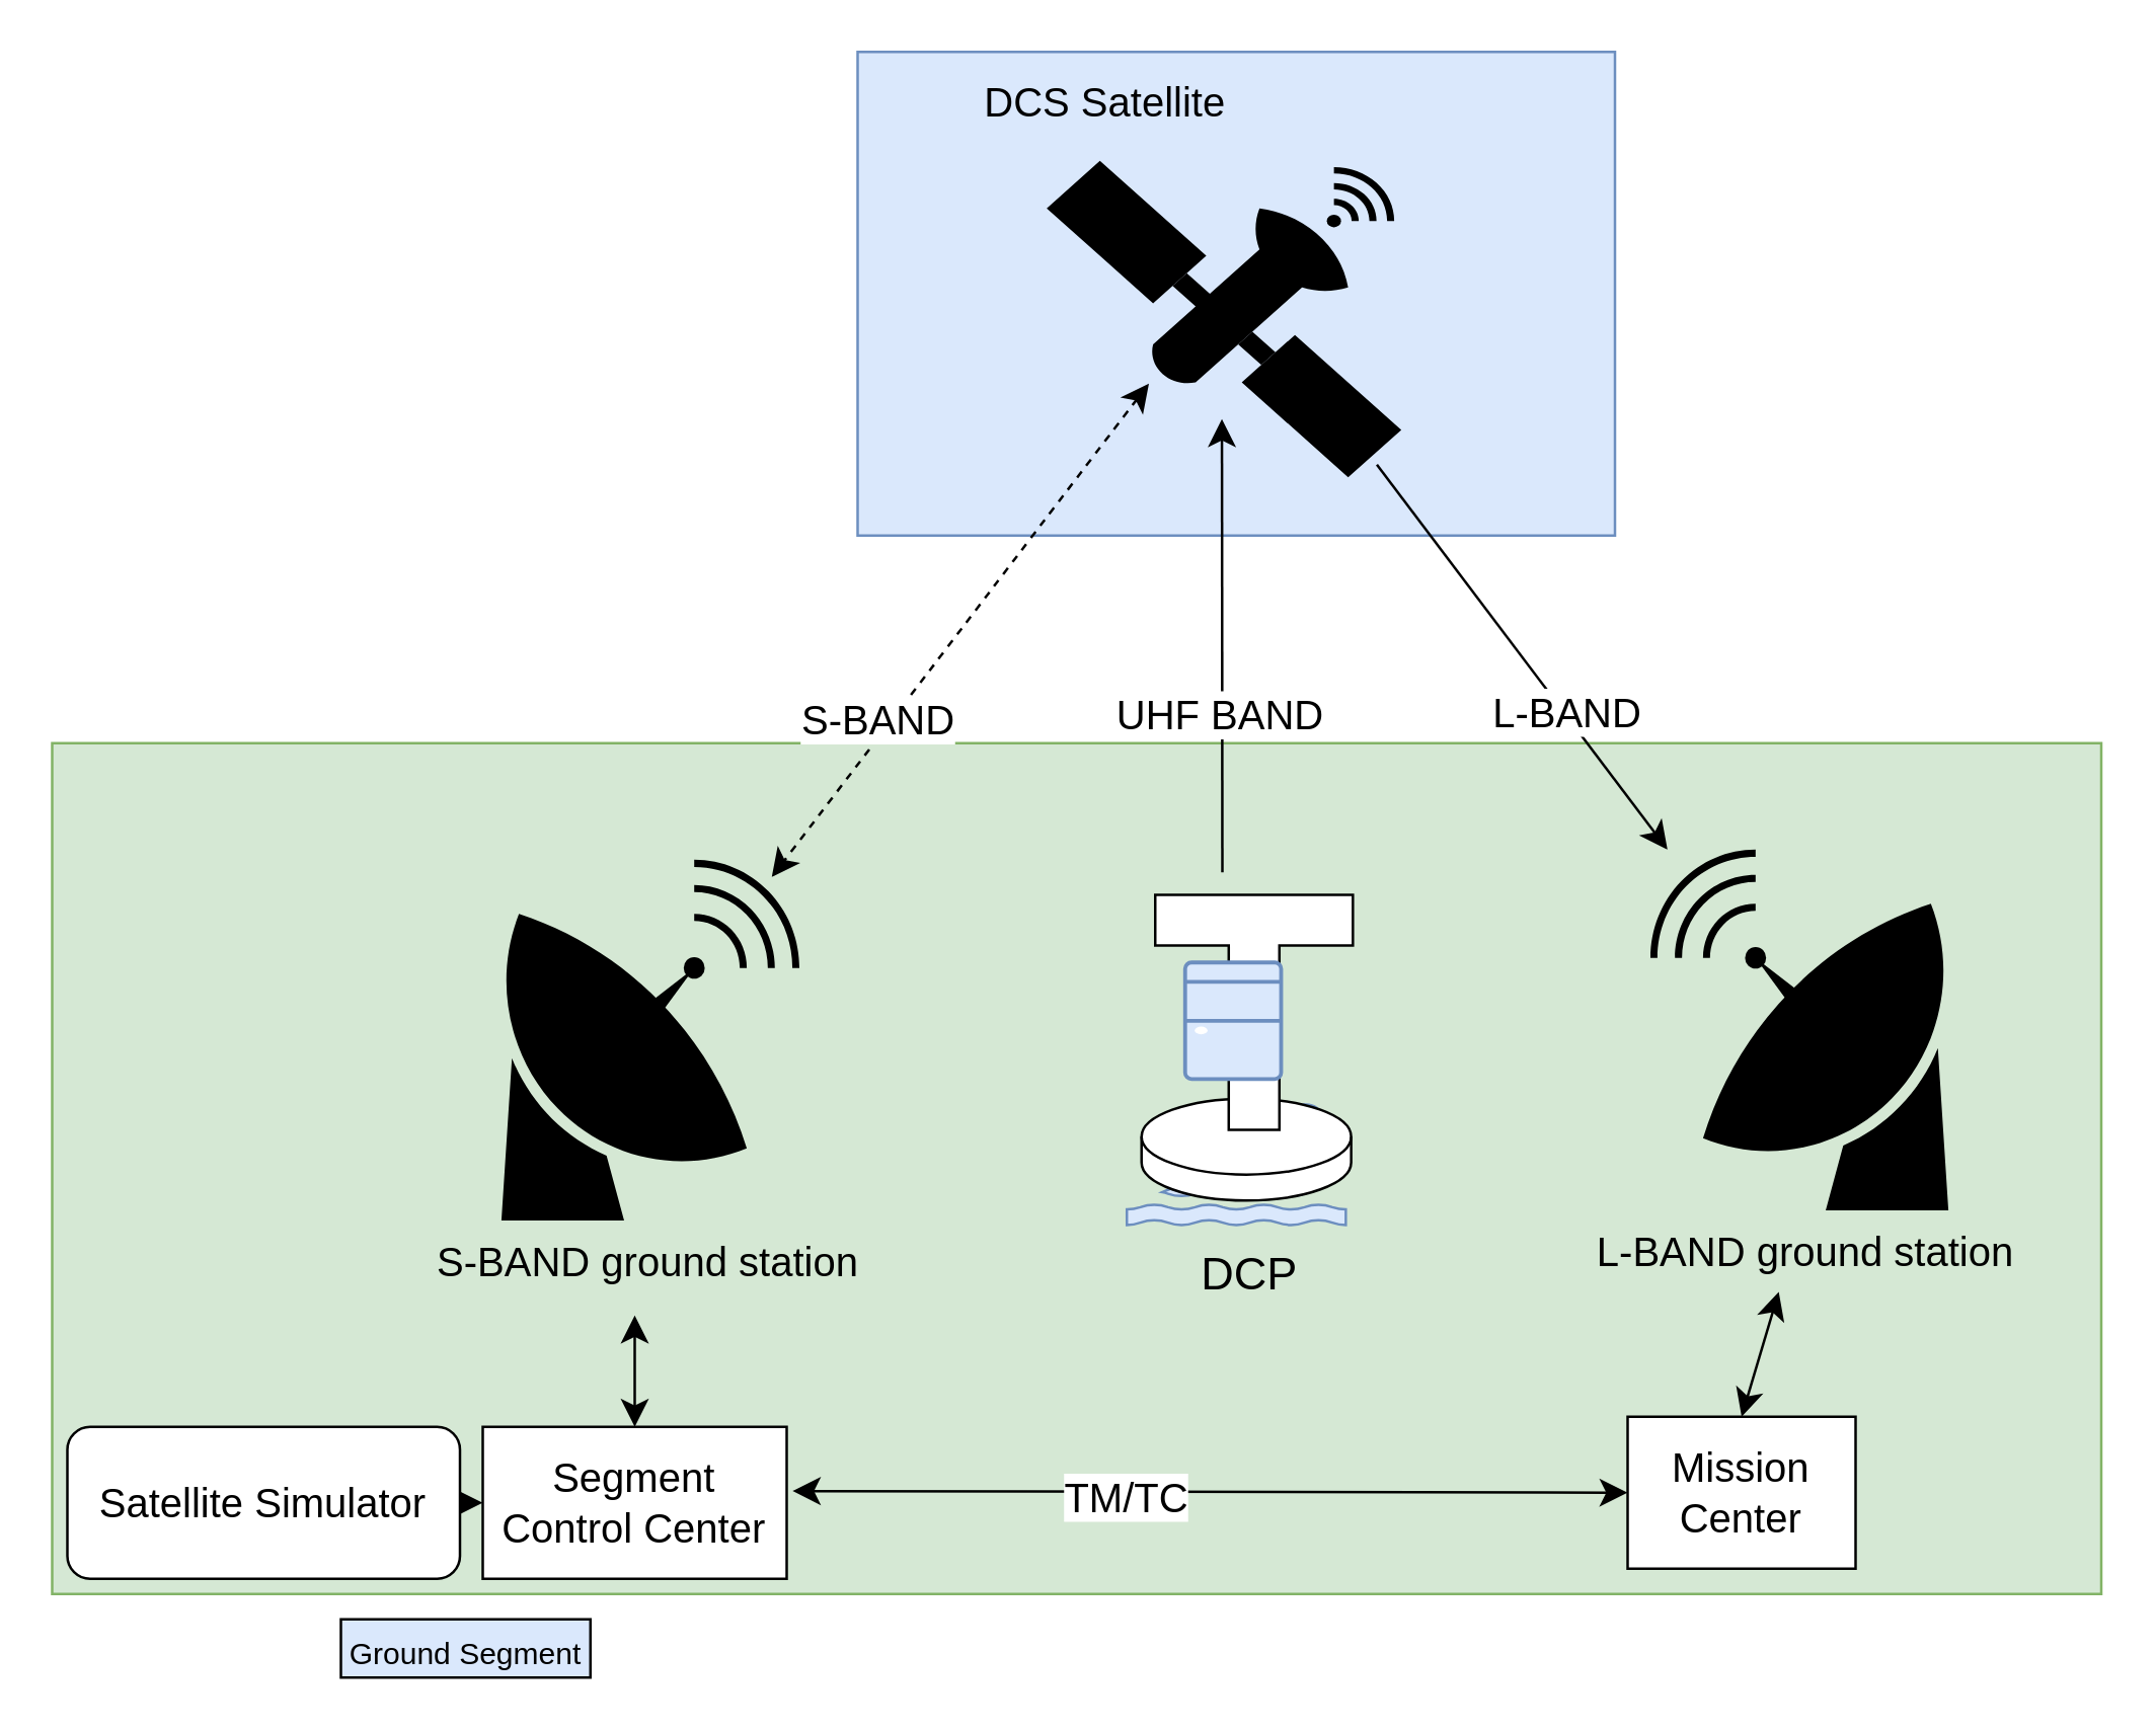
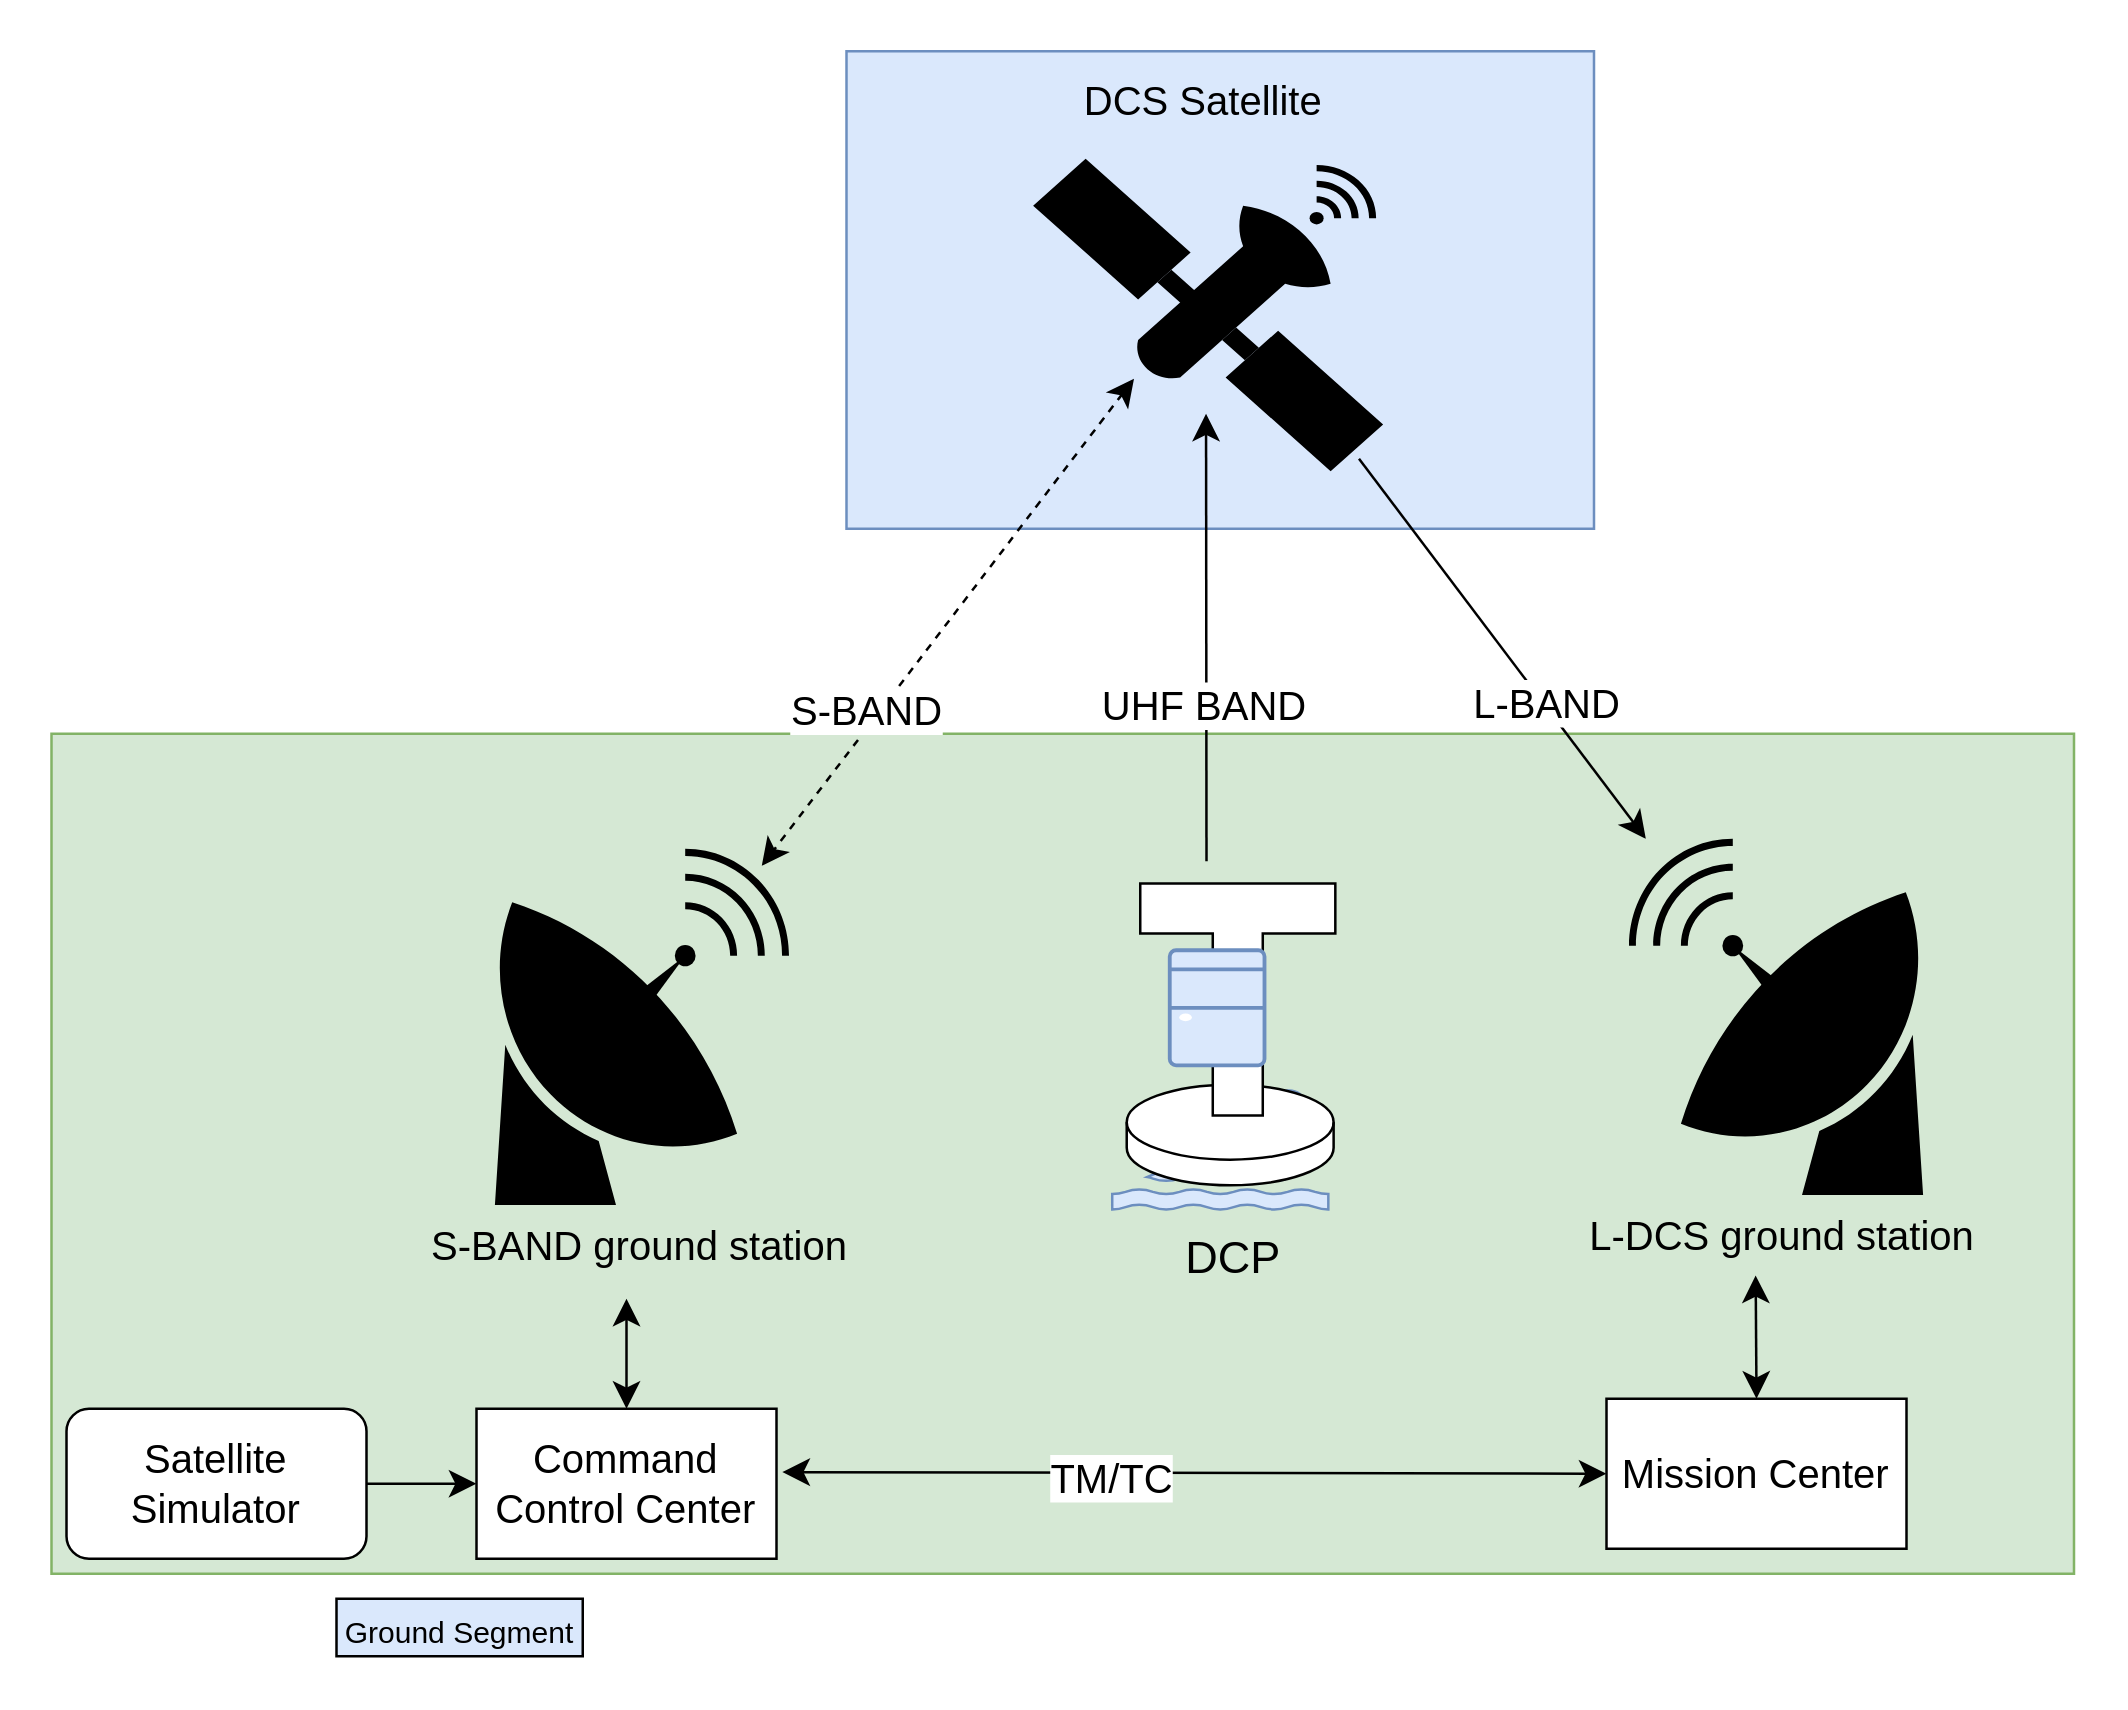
  <mxCell id="0" />
  <mxCell id="1" parent="0" />
  <mxCell id="2" value="" style="rounded=0;whiteSpace=wrap;html=1;fontSize=16;fillColor=#d5e8d4;strokeColor=#82b366;" vertex="1" parent="1"><mxGeometry x="20" y="293" width="809" height="336" as="geometry" /></mxCell>
- <mxCell id="3" value="L-BAND ground station" style="verticalAlign=top;verticalLabelPosition=bottom;labelPosition=center;align=center;html=1;outlineConnect=0;fillColor=#000000;strokeColor=none;gradientDirection=north;strokeWidth=2;shape=mxgraph.networks.satellite_dish;fontSize=16;flipH=1;" parent="1" vertex="1"><mxGeometry x="651" y="335" width="121" height="142.5" as="geometry" /></mxCell>
+ <mxCell id="3" value="L-DCS ground station" style="verticalAlign=top;verticalLabelPosition=bottom;labelPosition=center;align=center;html=1;outlineConnect=0;fillColor=#000000;strokeColor=none;gradientDirection=north;strokeWidth=2;shape=mxgraph.networks.satellite_dish;fontSize=16;flipH=1;" parent="1" vertex="1"><mxGeometry x="651" y="335" width="121" height="142.5" as="geometry" /></mxCell>
  <mxCell id="4" value="" style="group" vertex="1" connectable="0" parent="1"><mxGeometry x="409" y="339" width="163.79" height="181" as="geometry" /></mxCell>
  <mxCell id="5" value="DCP" style="text;html=1;strokeColor=none;fillColor=none;align=center;verticalAlign=middle;whiteSpace=wrap;rounded=0;fontSize=18;" parent="4" vertex="1"><mxGeometry x="3.674" y="153.154" width="160.116" height="21.658" as="geometry" /></mxCell>
  <mxCell id="6" value="" style="group" vertex="1" connectable="0" parent="4"><mxGeometry x="35.287" y="13.923" width="89.239" height="130.335" as="geometry" /></mxCell>
  <mxCell id="7" value="" style="shape=mxgraph.signs.sports.swimming_1;html=1;pointerEvents=1;fillColor=#dae8fc;strokeColor=#6c8ebf;verticalLabelPosition=bottom;verticalAlign=top;align=center;sketch=0;fontSize=16;" parent="6" vertex="1"><mxGeometry y="82.765" width="86.439" height="47.571" as="geometry" /></mxCell>
  <mxCell id="8" value="" style="shape=cylinder3;whiteSpace=wrap;html=1;boundedLbl=1;backgroundOutline=1;size=15;fontSize=16;" parent="6" vertex="1"><mxGeometry x="5.801" y="80.444" width="82.765" height="40.222" as="geometry" /></mxCell>
  <mxCell id="9" value="" style="shape=tee;whiteSpace=wrap;html=1;fontSize=16;" parent="6" vertex="1"><mxGeometry x="11.216" width="78.024" height="92.821" as="geometry" /></mxCell>
  <mxCell id="10" value="" style="verticalAlign=top;verticalLabelPosition=bottom;labelPosition=center;align=center;html=1;outlineConnect=0;fillColor=#dae8fc;strokeColor=#6c8ebf;gradientDirection=north;strokeWidth=2;shape=mxgraph.networks.desktop_pc;fontSize=16;" parent="6" vertex="1"><mxGeometry x="23.012" y="26.686" width="37.902" height="46.024" as="geometry" /></mxCell>
  <mxCell id="11" value="" style="rounded=0;whiteSpace=wrap;html=1;fontSize=16;fillColor=#dae8fc;strokeColor=#6c8ebf;" vertex="1" parent="1"><mxGeometry x="338" y="20" width="299" height="191" as="geometry" /></mxCell>
  <mxCell id="12" style="edgeStyle=none;curved=1;rounded=0;orthogonalLoop=1;jettySize=auto;html=1;entryX=0.91;entryY=0.09;entryDx=0;entryDy=0;entryPerimeter=0;fontSize=12;startSize=8;endSize=8;startArrow=classic;startFill=1;dashed=1;" edge="1" parent="1"><mxGeometry relative="1" as="geometry"><mxPoint x="453" y="151" as="sourcePoint" /><mxPoint x="304.11" y="345.825" as="targetPoint" /></mxGeometry></mxCell>
  <mxCell id="13" value="S-BAND" style="edgeLabel;html=1;align=center;verticalAlign=middle;resizable=0;points=[];fontSize=16;" vertex="1" connectable="0" parent="12"><mxGeometry x="0.459" y="-4" relative="1" as="geometry"><mxPoint x="4" y="-7" as="offset" /></mxGeometry></mxCell>
  <mxCell id="14" style="edgeStyle=none;curved=1;rounded=0;orthogonalLoop=1;jettySize=auto;html=1;fontSize=12;startSize=8;endSize=8;" edge="1" parent="1" target="3"><mxGeometry relative="1" as="geometry"><mxPoint x="733.667" y="371" as="targetPoint" /><mxPoint x="543" y="183" as="sourcePoint" /></mxGeometry></mxCell>
  <mxCell id="15" value="L-BAND" style="edgeLabel;html=1;align=center;verticalAlign=middle;resizable=0;points=[];fontSize=16;" vertex="1" connectable="0" parent="14"><mxGeometry x="0.27" y="1" relative="1" as="geometry"><mxPoint x="1" y="2" as="offset" /></mxGeometry></mxCell>
  <mxCell id="16" style="edgeStyle=none;curved=1;rounded=0;orthogonalLoop=1;jettySize=auto;html=1;fontSize=12;startSize=8;endSize=8;startArrow=classic;startFill=1;endArrow=none;endFill=0;" edge="1" parent="1"><mxGeometry relative="1" as="geometry"><mxPoint x="482" y="344" as="targetPoint" /><mxPoint x="481.82" y="165" as="sourcePoint" /></mxGeometry></mxCell>
  <mxCell id="17" value="UHF BAND" style="edgeLabel;html=1;align=center;verticalAlign=middle;resizable=0;points=[];fontSize=16;" vertex="1" connectable="0" parent="16"><mxGeometry x="0.292" y="-1" relative="1" as="geometry"><mxPoint as="offset" /></mxGeometry></mxCell>
  <mxCell id="18" value="" style="fontColor=#0066CC;verticalAlign=top;verticalLabelPosition=bottom;labelPosition=center;align=center;html=1;outlineConnect=0;fillColor=#000000;strokeColor=none;gradientColor=none;gradientDirection=north;strokeWidth=2;shape=mxgraph.networks.satellite;fontSize=16;rounded=0;flipH=1;flipV=1;" vertex="1" parent="1"><mxGeometry x="412.65" y="63" width="140" height="125" as="geometry" /></mxCell>
- <mxCell id="19" value="DCS Satellite" style="text;html=1;strokeColor=none;fillColor=none;align=center;verticalAlign=middle;whiteSpace=wrap;rounded=0;fontSize=16;" vertex="1" parent="1"><mxGeometry x="367.65" y="25" width="136" height="30" as="geometry" /></mxCell>
+ <mxCell id="19" value="DCS Satellite" style="text;html=1;strokeColor=none;fillColor=none;align=center;verticalAlign=middle;whiteSpace=wrap;rounded=0;fontSize=16;" vertex="1" parent="1"><mxGeometry x="412.65" y="25" width="136" height="30" as="geometry" /></mxCell>
  <mxCell id="20" value="S-BAND ground station" style="verticalAlign=top;verticalLabelPosition=bottom;labelPosition=center;align=center;html=1;outlineConnect=0;fillColor=#000000;strokeColor=none;gradientDirection=north;strokeWidth=2;shape=mxgraph.networks.satellite_dish;fontSize=16;flipH=0;" vertex="1" parent="1"><mxGeometry x="194" y="339" width="121" height="142.5" as="geometry" /></mxCell>
  <mxCell id="21" style="edgeStyle=none;curved=1;rounded=0;orthogonalLoop=1;jettySize=auto;html=1;exitX=0.5;exitY=0;exitDx=0;exitDy=0;fontSize=12;startSize=8;endSize=8;startArrow=classic;startFill=1;" edge="1" parent="1" source="23"><mxGeometry relative="1" as="geometry"><mxPoint x="250" y="519" as="targetPoint" /></mxGeometry></mxCell>
  <mxCell id="22" style="edgeStyle=none;curved=1;rounded=0;orthogonalLoop=1;jettySize=auto;html=1;exitX=0;exitY=0.5;exitDx=0;exitDy=0;entryX=1;entryY=0.5;entryDx=0;entryDy=0;fontSize=12;startSize=8;endSize=8;startArrow=classic;startFill=1;endArrow=none;" edge="1" parent="1" source="23" target="28"><mxGeometry relative="1" as="geometry" /></mxCell>
- <mxCell id="23" value="Segment Control Center" style="rounded=0;whiteSpace=wrap;html=1;fontSize=16;" vertex="1" parent="1"><mxGeometry x="190" y="563" width="120" height="60" as="geometry" /></mxCell>
+ <mxCell id="23" value="Command Control Center" style="rounded=0;whiteSpace=wrap;html=1;fontSize=16;" vertex="1" parent="1"><mxGeometry x="190" y="563" width="120" height="60" as="geometry" /></mxCell>
  <mxCell id="24" style="edgeStyle=none;curved=1;rounded=0;orthogonalLoop=1;jettySize=auto;html=1;exitX=0.5;exitY=0;exitDx=0;exitDy=0;fontSize=12;startSize=8;endSize=8;startArrow=classic;startFill=1;" edge="1" parent="1" source="27"><mxGeometry relative="1" as="geometry"><mxPoint x="701.667" y="509.667" as="targetPoint" /></mxGeometry></mxCell>
  <mxCell id="25" style="edgeStyle=none;curved=1;rounded=0;orthogonalLoop=1;jettySize=auto;html=1;exitX=0;exitY=0.5;exitDx=0;exitDy=0;fontSize=12;startSize=8;endSize=8;startArrow=classic;startFill=1;" edge="1" parent="1" source="27"><mxGeometry relative="1" as="geometry"><mxPoint x="312.333" y="588.333" as="targetPoint" /></mxGeometry></mxCell>
  <mxCell id="26" value="TM/TC" style="edgeLabel;html=1;align=center;verticalAlign=middle;resizable=0;points=[];fontSize=16;" vertex="1" connectable="0" parent="25"><mxGeometry x="0.207" y="2" relative="1" as="geometry"><mxPoint x="1" as="offset" /></mxGeometry></mxCell>
- <mxCell id="27" value="Mission Center" style="rounded=0;whiteSpace=wrap;html=1;fontSize=16;" vertex="1" parent="1"><mxGeometry x="642" y="559" width="90" height="60" as="geometry" /></mxCell>
- <mxCell id="28" value="Satellite Simulator" style="rounded=1;whiteSpace=wrap;html=1;fontSize=16;" vertex="1" parent="1"><mxGeometry x="26" y="563" width="155" height="60" as="geometry" /></mxCell>
+ <mxCell id="27" value="Mission Center" style="rounded=0;whiteSpace=wrap;html=1;fontSize=16;" vertex="1" parent="1"><mxGeometry x="642" y="559" width="120" height="60" as="geometry" /></mxCell>
+ <mxCell id="28" value="Satellite Simulator" style="rounded=1;whiteSpace=wrap;html=1;fontSize=16;" vertex="1" parent="1"><mxGeometry x="26" y="563" width="120" height="60" as="geometry" /></mxCell>
  <mxCell id="29" value="&lt;font style=&quot;font-size: 12px;&quot;&gt;Ground Segment&lt;/font&gt;" style="rounded=0;whiteSpace=wrap;html=1;fontSize=16;fillColor=#dae8fc;strokeColor=default;" vertex="1" parent="1"><mxGeometry x="134" y="639" width="98.5" height="23" as="geometry" /></mxCell>
